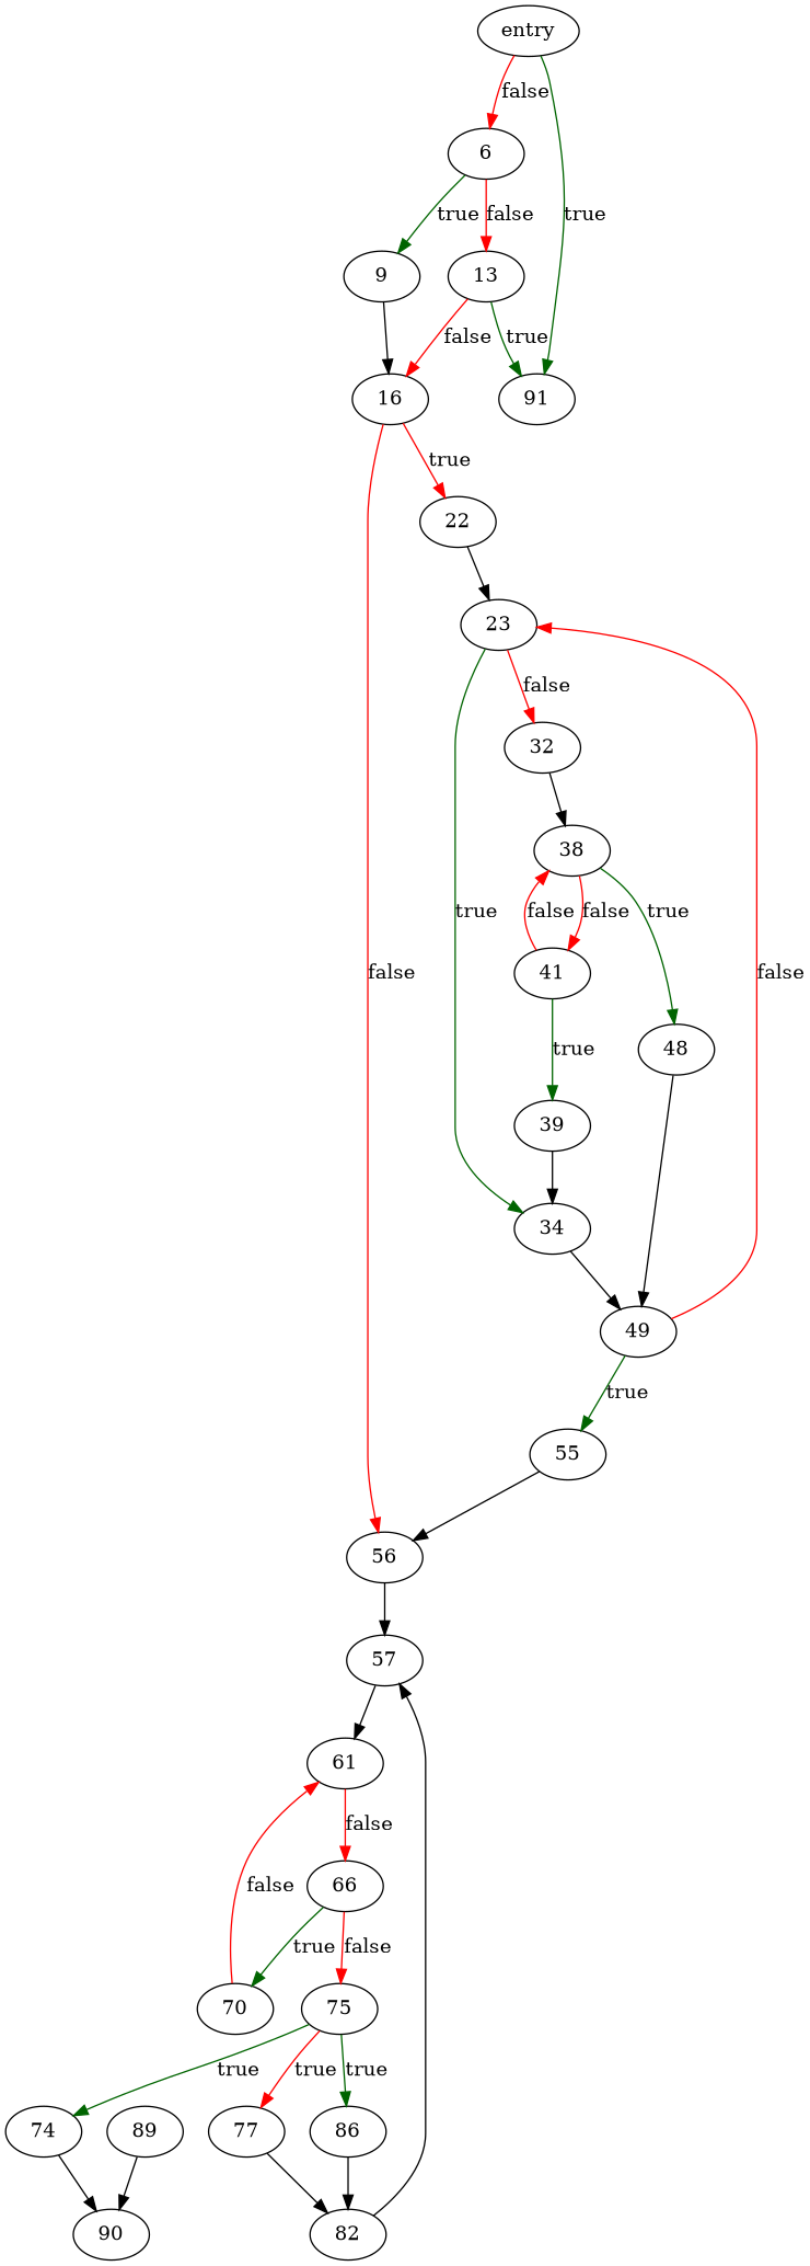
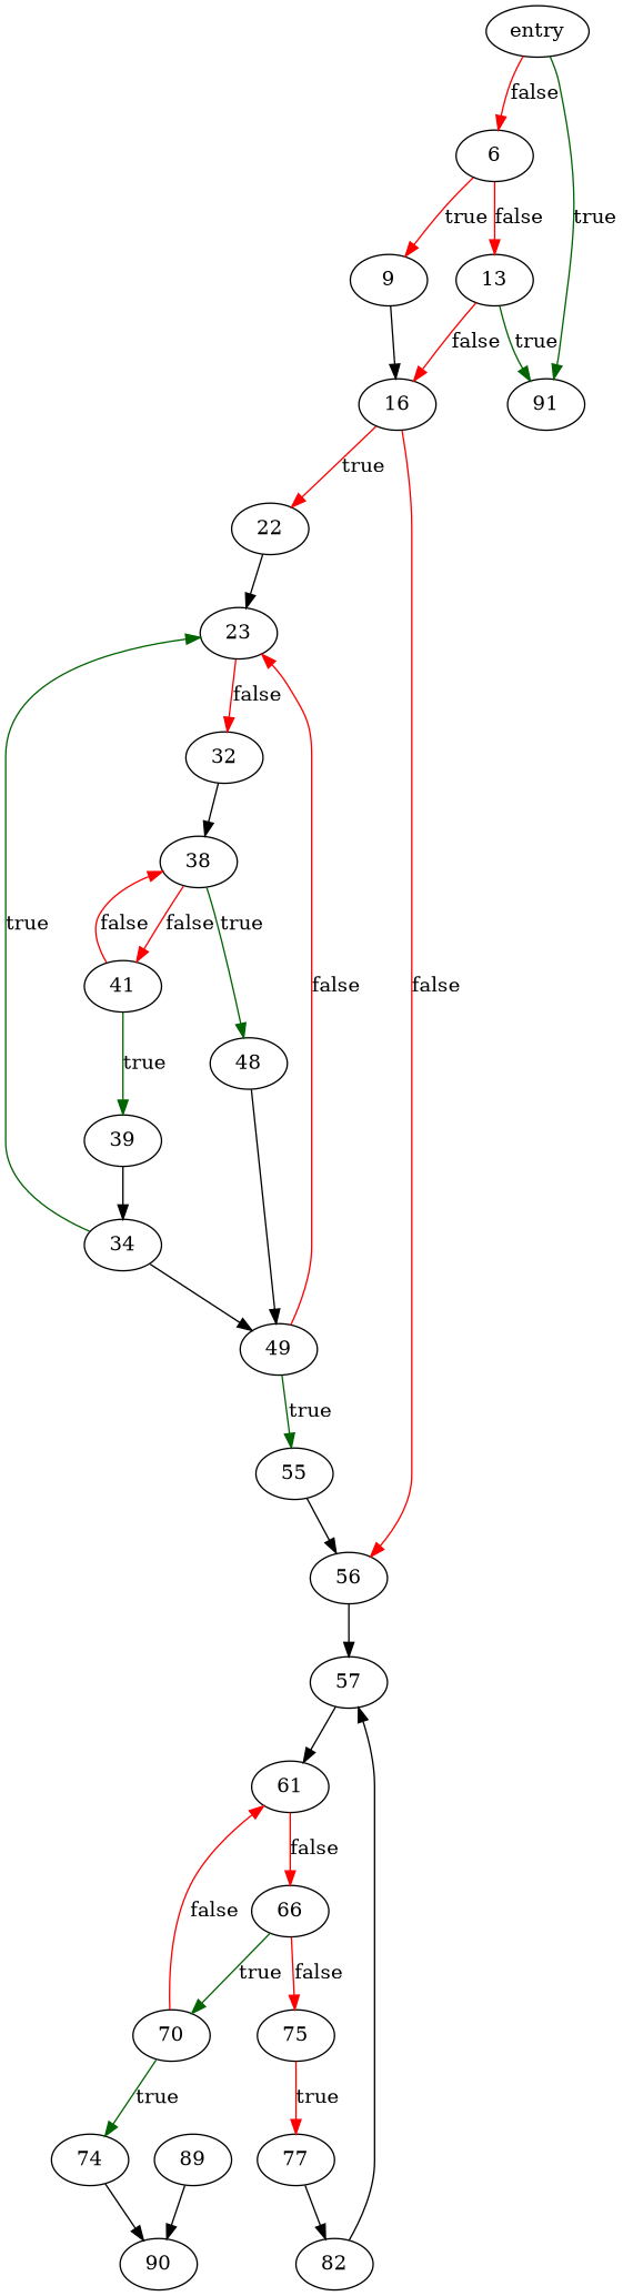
  digraph {
    n1 [label=entry]
    6
    91
    9
    13
    16
    22
    56
    23
    57
    32
    34
    38
    49
    41
    48
    n17 [label=39]
    55
    61
    66
    70
    75
    89
    90
    74
    77
-   86
    82
    n1 -> 6 [color=red label=false]
    n1 -> 91 [color=darkgreen label=true]
-   6 -> 9 [color=darkgreen label=true]
+   6 -> 9 [color=red label=true]
    6 -> 13 [color=red label=false]
    9 -> 16
    13 -> 91 [color=darkgreen label=true]
    13 -> 16 [color=red label=false]
    16 -> 22 [color=red label=true]
    16 -> 56 [color=red label=false]
    22 -> 23
    56 -> 57
    23 -> 32 [color=red label=false]
-   23 -> 34 [color=darkgreen label=true]
+   34 -> 23 [color=darkgreen label=true]
    57 -> 61
    32 -> 38
    34 -> 49
    38 -> 41 [color=red label=false]
    38 -> 48 [color=darkgreen label=true]
    49 -> 23 [color=red label=false]
    49 -> 55 [color=darkgreen label=true]
    41 -> 38 [color=red label=false]
    41 -> n17 [color=darkgreen label=true]
    48 -> 49
    n17 -> 34
    55 -> 56
    61 -> 66 [color=red label=false]
    66 -> 70 [color=darkgreen label=true]
    66 -> 75 [color=red label=false]
    70 -> 61 [color=red label=false]
-   75 -> 74 [color=darkgreen label=true]
+   70 -> 74 [color=darkgreen label=true]
    75 -> 77 [color=red label=true]
-   75 -> 86 [color=darkgreen label=true]
    89 -> 90
    74 -> 90
    77 -> 82
-   86 -> 82
    82 -> 57
  }
